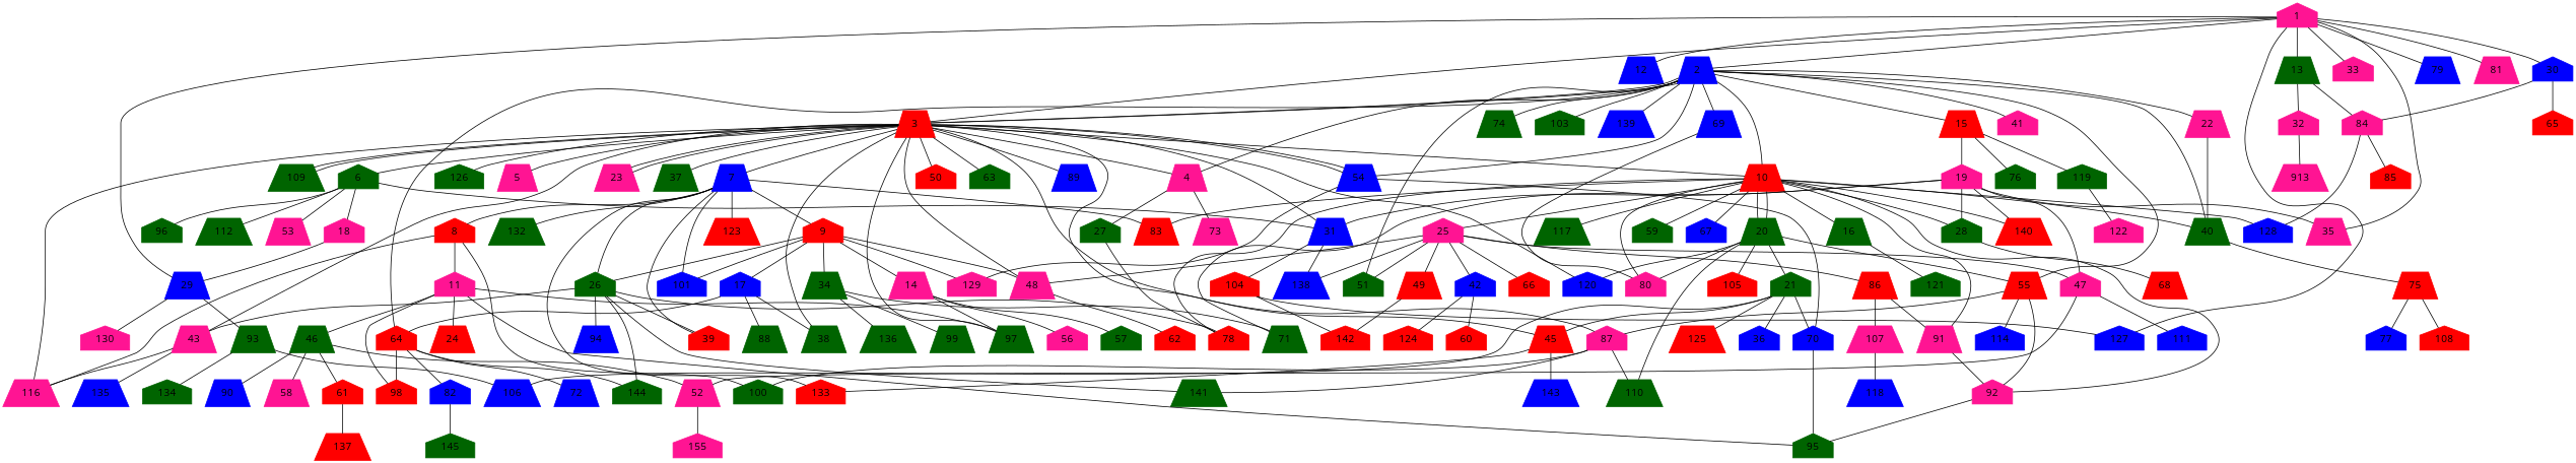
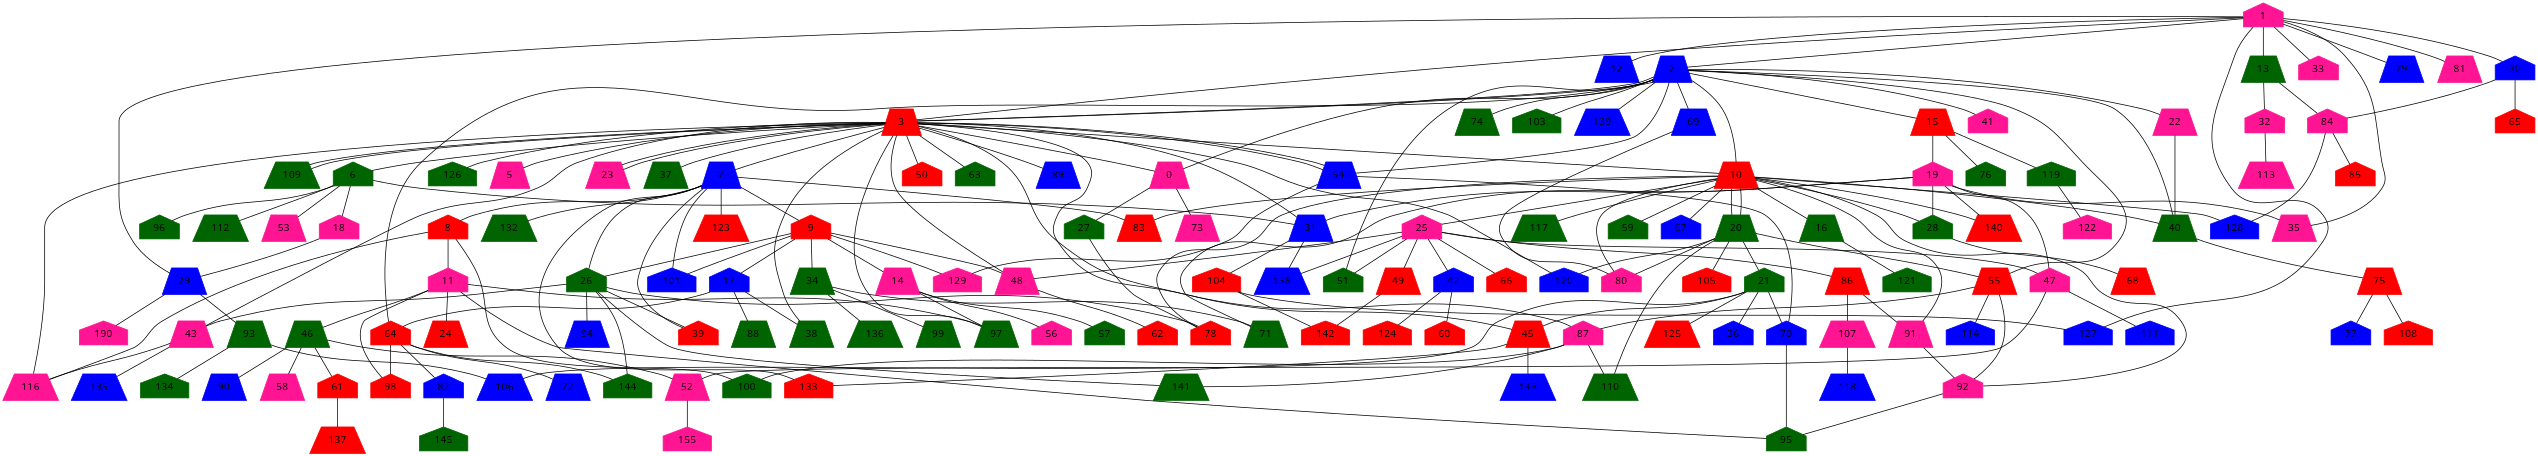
  graph {
    fontname="Open Sans"
    node [color=darkgreen fontname="Open Sans" shape=house style=filled]
    edge [fontname="Open Sans"]
    1 [color=deeppink]
    2 [color=blue shape=trapezium]
    3 [color=red shape=trapezium]
    12 [color=blue shape=trapezium]
    13 [shape=trapezium]
    29 [color=blue shape=trapezium]
    30 [color=blue]
    33 [color=deeppink]
    35 [color=deeppink shape=trapezium]
    79 [color=blue shape=trapezium]
    81 [color=deeppink shape=trapezium]
    127 [color=blue]
-   4 [color=deeppink shape=trapezium]
+   4 [color=deeppink shape=trapezium label=0]
    10 [color=red shape=trapezium]
    15 [color=red shape=trapezium]
    22 [color=deeppink shape=trapezium]
    40 [shape=trapezium]
    41 [color=deeppink]
    51
    54 [color=blue shape=trapezium]
    55 [color=red shape=trapezium]
    64 [color=red]
    69 [color=blue shape=trapezium]
    74 [shape=trapezium]
    103
    139 [color=blue shape=trapezium]
    5 [color=deeppink shape=trapezium]
    6
    7 [color=blue shape=trapezium]
    23 [color=deeppink shape=trapezium]
    31 [color=blue shape=trapezium]
    37 [shape=trapezium]
    38 [shape=trapezium]
    43 [color=deeppink shape=trapezium]
    45 [color=red shape=trapezium]
    48 [color=deeppink shape=trapezium]
    50 [color=red]
    63
    87 [color=deeppink]
    89 [color=blue shape=trapezium]
    97 [shape=trapezium]
    109 [shape=trapezium]
    116 [color=deeppink shape=trapezium]
    120 [color=blue]
    126
    32 [color=deeppink]
    84 [color=deeppink]
    93 [shape=trapezium]
-   130 [color=deeppink]
+   130 [color=deeppink label=190]
    65 [color=red]
    27
    73 [color=deeppink shape=trapezium]
    83 [color=red shape=trapezium]
    16 [shape=trapezium]
    20 [shape=trapezium]
    25 [color=deeppink]
    28
    59
    67 [color=blue]
    78 [color=red]
    80 [color=deeppink]
    91 [color=deeppink shape=trapezium]
    92 [color=deeppink]
    117 [shape=trapezium]
    128 [color=blue]
    140 [color=red shape=trapezium]
    19 [color=deeppink]
    76
    119
    75 [color=red shape=trapezium]
    129 [color=deeppink]
    70 [color=blue]
    114 [color=blue]
    98 [color=red]
    144
    72 [color=blue shape=trapezium]
    82 [color=blue]
    18 [color=deeppink]
    53 [color=deeppink shape=trapezium]
    96
    112 [shape=trapezium]
    8 [color=red]
    9 [color=red]
    26
    39 [color=red]
    101 [color=blue]
    123 [color=red shape=trapezium]
    132 [shape=trapezium]
    133 [color=red]
    138 [color=blue shape=trapezium]
    104 [color=red]
    135 [color=blue shape=trapezium]
    143 [color=blue shape=trapezium]
    62 [color=red]
    100
    110 [shape=trapezium]
    141 [shape=trapezium]
    11 [color=deeppink]
    14 [color=deeppink shape=trapezium]
    17 [color=blue]
    34 [shape=trapezium]
    94 [color=blue shape=trapezium]
    24 [color=red shape=trapezium]
    46 [shape=trapezium]
    95
    56 [color=deeppink]
    57
    88 [shape=trapezium]
    71 [shape=trapezium]
    99 [shape=trapezium]
    136 [shape=trapezium]
    121
    21
    105 [color=red]
    47 [color=deeppink]
    42 [color=blue]
    49 [color=red shape=trapezium]
    66 [color=red]
    86 [color=red shape=trapezium]
    68 [color=red shape=trapezium]
    52 [color=deeppink shape=trapezium]
    58 [color=deeppink shape=trapezium]
    61 [color=red]
    90 [color=blue shape=trapezium]
-   113 [color=deeppink shape=trapezium label=913]
+   113 [color=deeppink shape=trapezium]
    85 [color=red]
    122 [color=deeppink]
    111 [color=blue]
    36 [color=blue]
    106 [color=blue shape=trapezium]
    125 [color=red shape=trapezium]
    60 [color=red]
    124 [color=red]
    142 [color=red]
    107 [color=deeppink shape=trapezium]
    134
    77 [color=blue]
    108 [color=red]
    n139 [color=deeppink label=155]
    137 [color=red shape=trapezium]
    145
    118 [color=blue shape=trapezium]
    1 -- 2
    1 -- 3
    1 -- 12
    1 -- 13
    1 -- 29
    1 -- 30
    1 -- 33
    1 -- 35
    1 -- 79
    1 -- 81
    1 -- 127
    2 -- 3
    2 -- 3
    2 -- 4
    2 -- 10
    2 -- 15
    2 -- 22
    2 -- 40
    2 -- 41
    2 -- 51
    2 -- 54
    2 -- 55
    2 -- 64
    2 -- 69
    2 -- 74
    2 -- 103
    2 -- 139
    3 -- 4
    3 -- 10
    3 -- 54
    3 -- 54
    3 -- 5
    3 -- 6
    3 -- 7
    3 -- 23
    3 -- 23
    3 -- 31
    3 -- 37
    3 -- 38
    3 -- 43
    3 -- 45
    3 -- 48
    3 -- 50
    3 -- 63
    3 -- 87
    3 -- 89
    3 -- 97
    3 -- 109
    3 -- 109
    3 -- 116
    3 -- 120
    3 -- 126
    13 -- 32
    13 -- 84
    29 -- 93
    29 -- 130
    30 -- 84
    30 -- 65
    4 -- 27
    4 -- 73
    10 -- 40
    10 -- 83
    10 -- 16
    10 -- 20
    10 -- 20
    10 -- 25
    10 -- 28
    10 -- 59
    10 -- 67
    10 -- 78
    10 -- 80
    10 -- 91
    10 -- 92
    10 -- 117
    10 -- 128
    10 -- 140
    15 -- 19
    15 -- 76
    15 -- 119
    22 -- 40
    40 -- 75
    54 -- 129
    54 -- 70
    55 -- 87
    55 -- 92
    55 -- 114
    64 -- 98
    64 -- 144
    64 -- 72
    64 -- 82
    69 -- 80
    6 -- 31
    6 -- 18
    6 -- 53
    6 -- 96
    6 -- 112
    7 -- 83
    7 -- 8
    7 -- 9
    7 -- 26
    7 -- 39
    7 -- 101
    7 -- 123
    7 -- 132
    7 -- 133
    31 -- 138
    31 -- 104
    43 -- 116
    43 -- 135
    45 -- 133
    45 -- 143
    48 -- 62
    87 -- 100
    87 -- 110
    87 -- 141
    32 -- 113
    84 -- 128
    84 -- 85
    93 -- 106
    93 -- 134
    27 -- 78
    16 -- 121
    20 -- 55
    20 -- 120
    20 -- 80
    20 -- 110
    20 -- 21
    20 -- 105
    25 -- 51
    25 -- 48
    25 -- 138
    25 -- 47
    25 -- 42
    25 -- 49
    25 -- 66
    25 -- 86
    28 -- 68
    91 -- 92
    92 -- 95
    19 -- 35
    19 -- 31
    19 -- 28
    19 -- 140
    19 -- 71
    19 -- 47
    119 -- 122
    75 -- 77
    75 -- 108
    70 -- 95
    82 -- 145
    18 -- 29
    8 -- 116
    8 -- 100
    8 -- 11
    9 -- 48
    9 -- 129
    9 -- 26
    9 -- 101
    9 -- 14
    9 -- 17
    9 -- 34
    26 -- 43
    26 -- 78
    26 -- 144
    26 -- 39
    26 -- 141
    26 -- 94
    104 -- 127
    104 -- 142
    11 -- 97
    11 -- 98
    11 -- 24
    11 -- 46
    11 -- 95
    14 -- 97
    14 -- 56
    14 -- 57
    17 -- 64
    17 -- 38
    17 -- 88
    34 -- 71
    34 -- 99
    34 -- 136
    46 -- 52
    46 -- 58
    46 -- 61
    46 -- 90
    21 -- 45
    21 -- 70
    21 -- 36
    21 -- 106
    21 -- 125
    47 -- 52
    47 -- 111
    42 -- 60
    42 -- 124
    49 -- 142
    86 -- 91
    86 -- 107
    52 -- n139
    61 -- 137
    107 -- 118
  }
